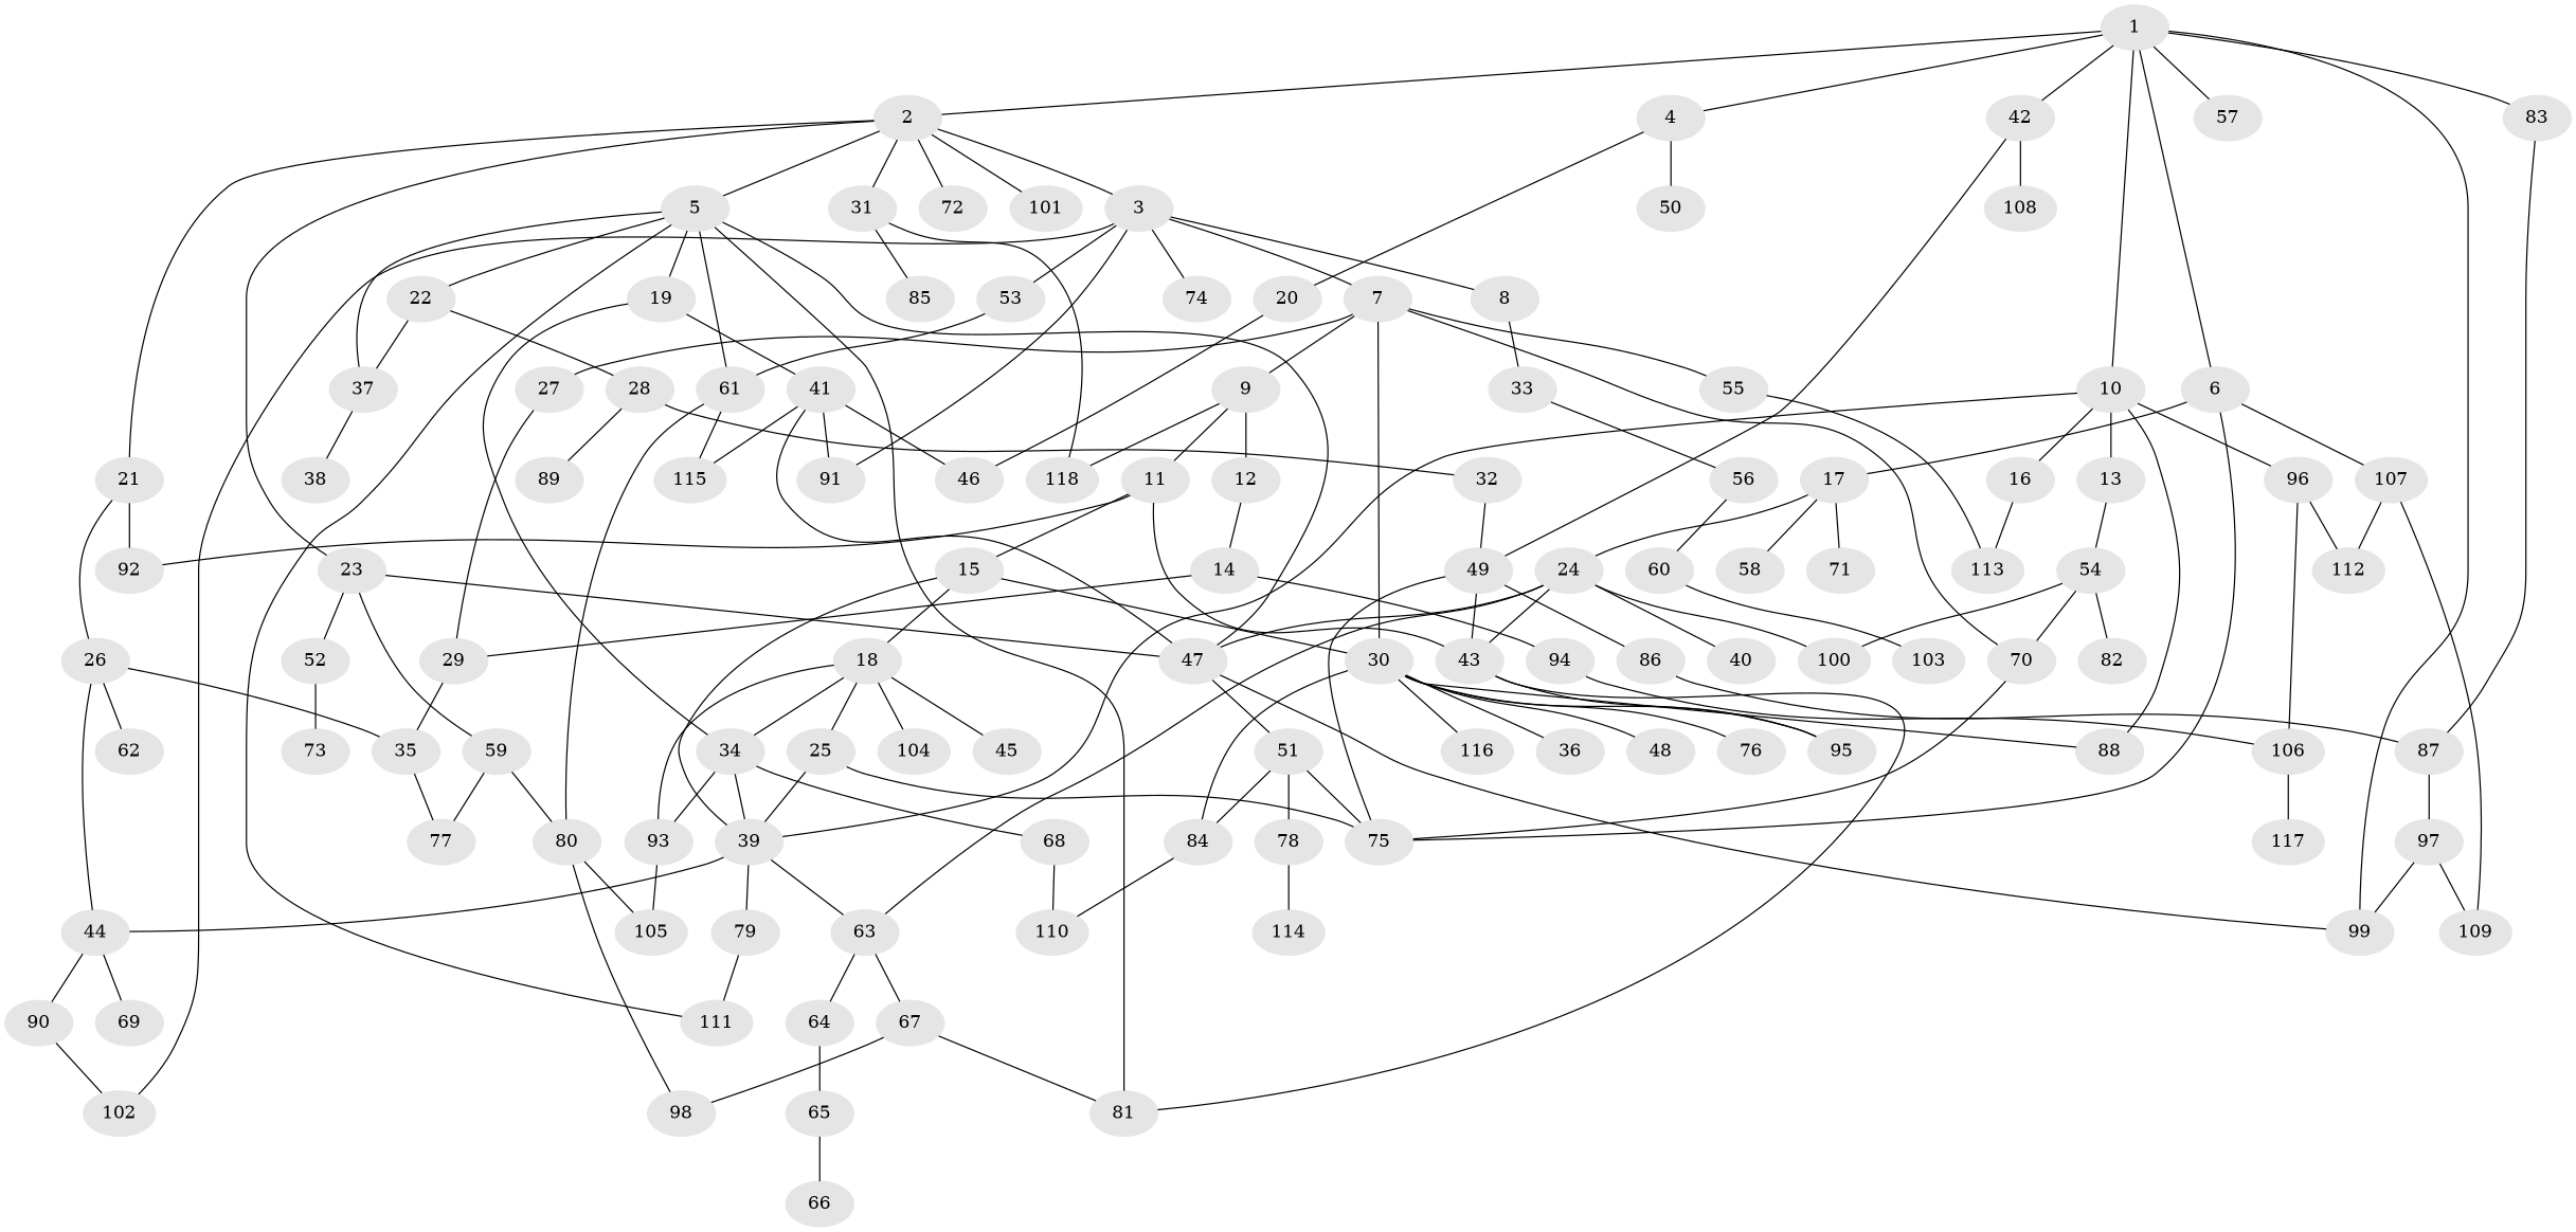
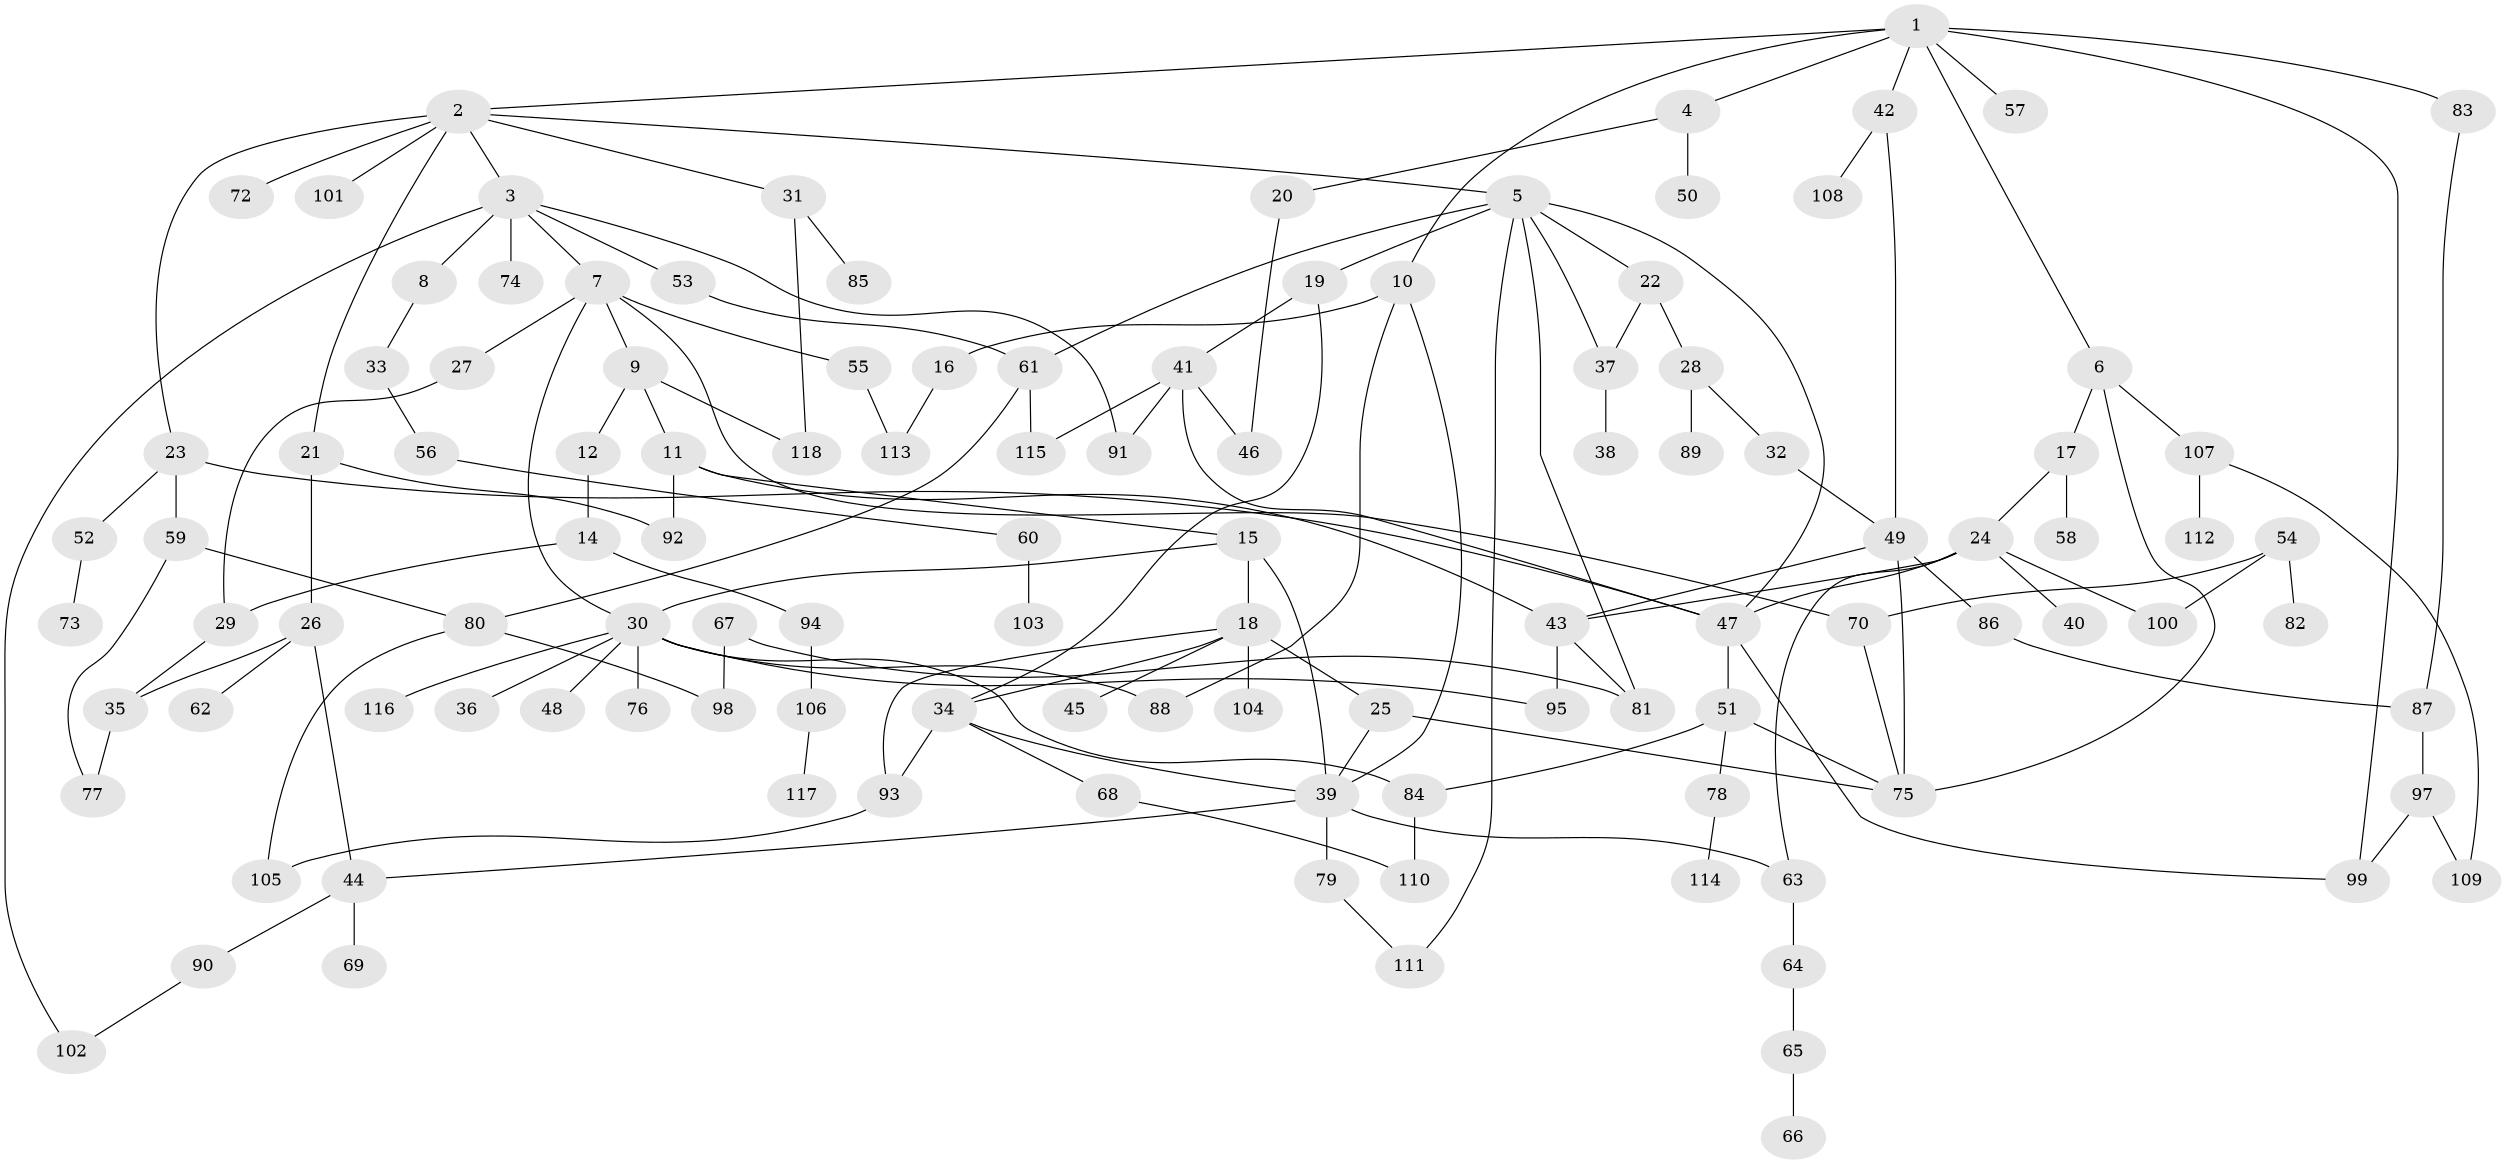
  graph {
    node [color=gray90 style=filled]
    1
    2
    4
    6
    10
    42
    57
    83
    99
    3
    5
    21
    23
    31
    72
    101
    20
    50
    17
    75
    107
-   13
    16
    39
    88
-   96
    49
    108
    87
    7
    8
    53
    74
    91
    102
    19
    22
    37
    47
    61
    81
    111
    92
    26
    52
    59
    118
    85
    9
    27
    30
    55
    70
    33
    46
    34
    41
    28
    38
    51
    115
    80
    24
    58
-   71
    112
    109
    11
    12
    29
    36
    48
    76
    84
    95
    116
    113
    56
    15
    43
    14
    54
    63
    44
    79
    106
    18
    94
    100
    82
    35
    25
    45
    93
    104
    40
    68
    105
    62
    32
    89
    73
    77
    64
    67
    69
    90
    110
    86
    60
    78
    114
    103
    98
    65
    66
    97
    117
    1 -- 2
    1 -- 4
    1 -- 6
    1 -- 10
    1 -- 42
    1 -- 57
    1 -- 83
    1 -- 99
    2 -- 3
    2 -- 5
    2 -- 21
    2 -- 23
    2 -- 31
    2 -- 72
    2 -- 101
    4 -- 20
    4 -- 50
    6 -- 17
    6 -- 75
    6 -- 107
-   10 -- 13
    10 -- 16
    10 -- 39
    10 -- 88
-   10 -- 96
    42 -- 49
    42 -- 108
    83 -- 87
    3 -- 7
    3 -- 8
    3 -- 53
    3 -- 74
    3 -- 91
    3 -- 102
    5 -- 19
    5 -- 22
    5 -- 37
    5 -- 47
    5 -- 61
    5 -- 81
    5 -- 111
    21 -- 92
    21 -- 26
    23 -- 47
    23 -- 52
    23 -- 59
    31 -- 118
    31 -- 85
    20 -- 46
    17 -- 24
    17 -- 58
-   17 -- 71
    107 -- 112
    107 -- 109
-   13 -- 54
    16 -- 113
    39 -- 63
    39 -- 44
    39 -- 79
-   96 -- 112
-   96 -- 106
    49 -- 75
    49 -- 43
    49 -- 86
    87 -- 97
    7 -- 9
    7 -- 27
    7 -- 30
    7 -- 55
    7 -- 70
    8 -- 33
    53 -- 61
    19 -- 34
    19 -- 41
    22 -- 37
    22 -- 28
    37 -- 38
    47 -- 99
    47 -- 51
    61 -- 115
    61 -- 80
    26 -- 44
    26 -- 35
    26 -- 62
    52 -- 73
    59 -- 80
    59 -- 77
    9 -- 118
    9 -- 11
    9 -- 12
    27 -- 29
    30 -- 88
    30 -- 36
    30 -- 48
    30 -- 76
    30 -- 84
    30 -- 95
    30 -- 116
    55 -- 113
    70 -- 75
    33 -- 56
    34 -- 39
    34 -- 93
    34 -- 68
    41 -- 91
    41 -- 47
    41 -- 46
    41 -- 115
    28 -- 32
    28 -- 89
    51 -- 75
    51 -- 84
    51 -- 78
    80 -- 105
    80 -- 98
    24 -- 47
    24 -- 43
    24 -- 63
    24 -- 100
    24 -- 40
    11 -- 92
    11 -- 15
    11 -- 43
    12 -- 14
    29 -- 35
    84 -- 110
    56 -- 60
    15 -- 39
    15 -- 30
    15 -- 18
    43 -- 81
    43 -- 95
    14 -- 29
    14 -- 94
    54 -- 70
    54 -- 100
    54 -- 82
    63 -- 64
-   63 -- 67
    44 -- 69
    44 -- 90
    79 -- 111
    106 -- 117
    18 -- 34
    18 -- 25
    18 -- 45
    18 -- 93
    18 -- 104
    94 -- 106
    35 -- 77
    25 -- 75
    25 -- 39
    93 -- 105
    68 -- 110
    32 -- 49
    64 -- 65
    67 -- 81
    67 -- 98
    90 -- 102
    86 -- 87
    60 -- 103
    78 -- 114
    65 -- 66
    97 -- 99
    97 -- 109
  }
